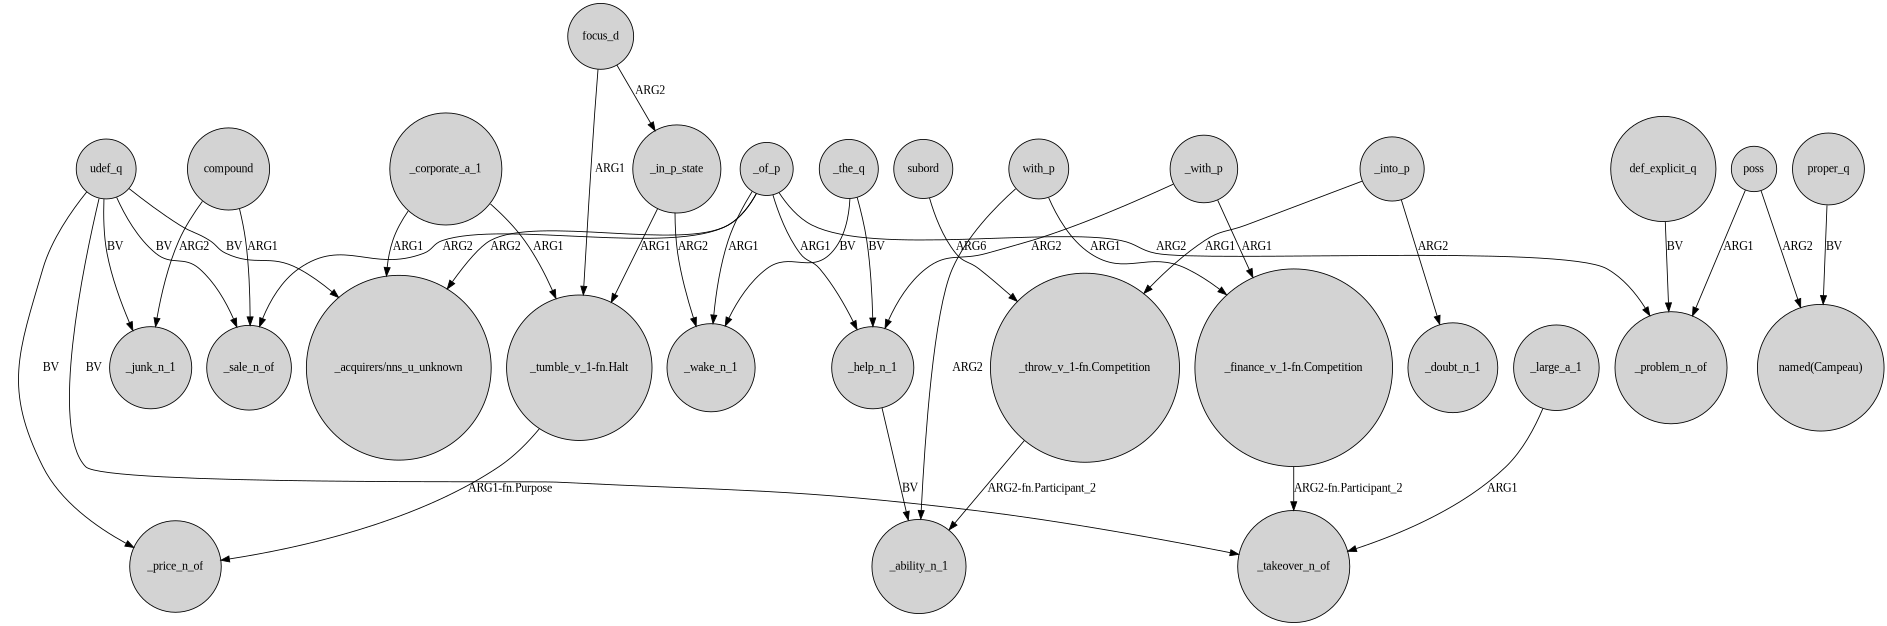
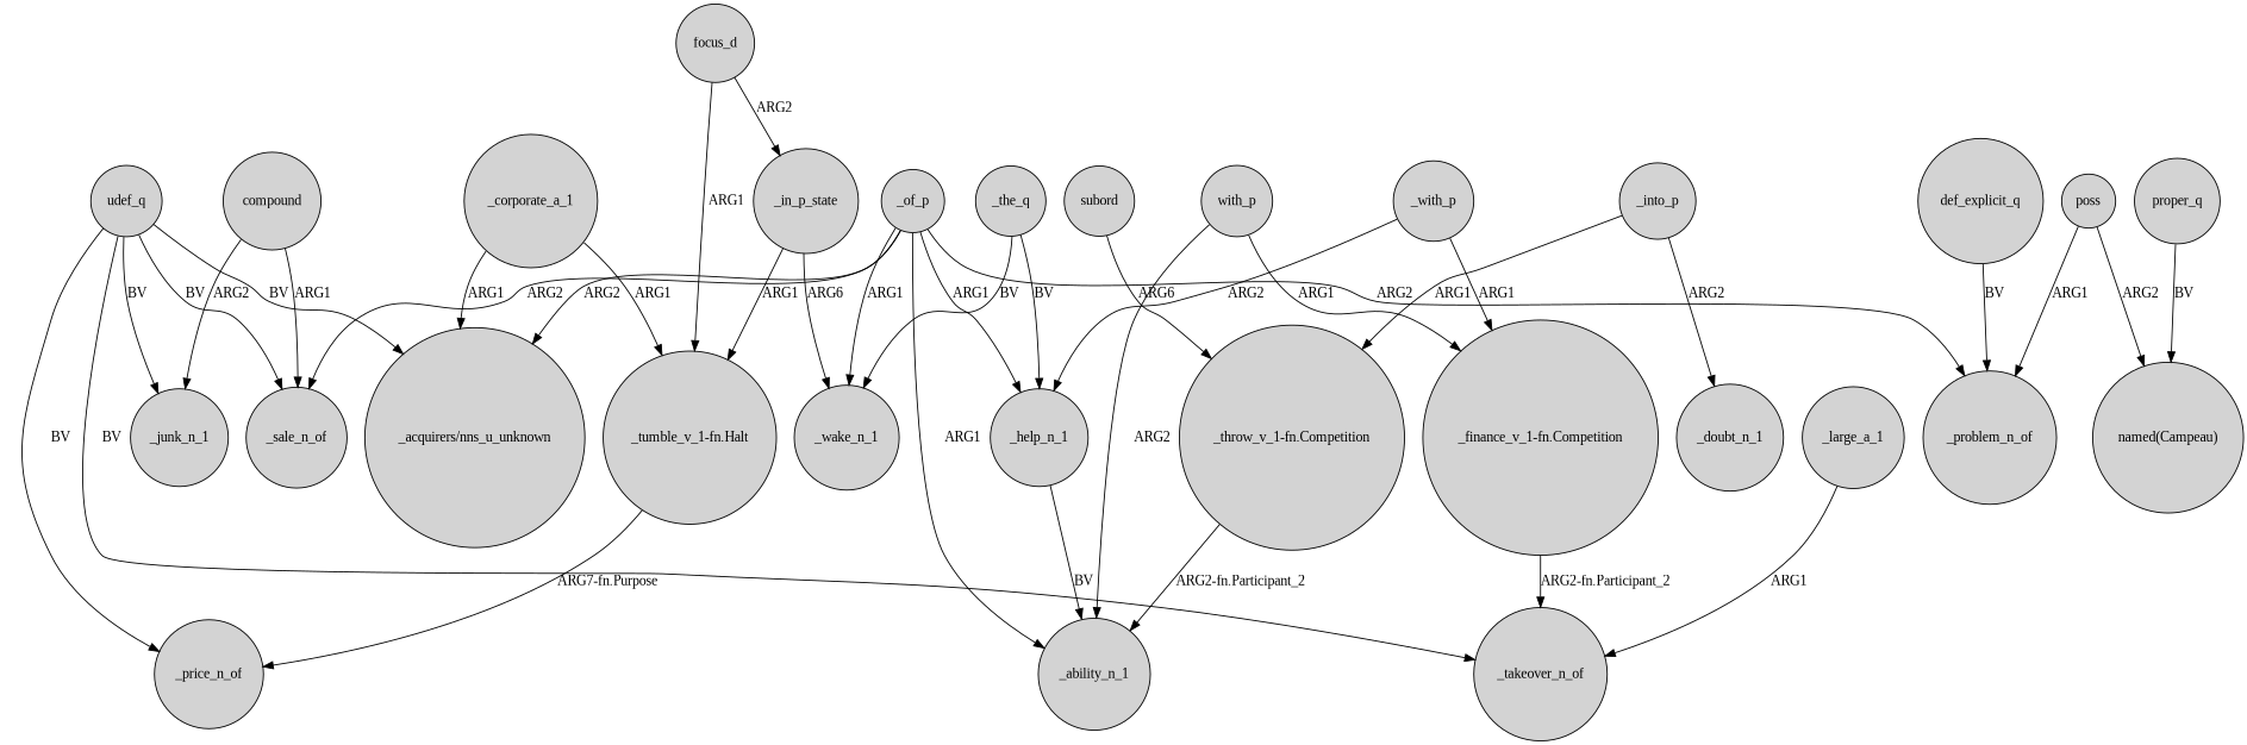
  digraph {
    fontname="Liberation Serif"
    node [fontname="Liberation Serif" shape=circle style=filled]
    edge [fontname="Liberation Serif"]
    udef_q
    "_acquirers/nns_u_unknown"
    _price_n_of
    _sale_n_of
    _takeover_n_of
    _junk_n_1
    focus_d
    _in_p_state
    "_tumble_v_1-fn.Halt"
    _wake_n_1
    poss
    "named(Campeau)"
    _problem_n_of
    proper_q
    _the_q
    _help_n_1
    _ability_n_1
    subord
    "_throw_v_1-fn.Competition"
    compound
    _of_p
    _large_a_1
    _into_p
    _doubt_n_1
    def_explicit_q
    with_p
    "_finance_v_1-fn.Competition"
    _corporate_a_1
    _with_p
    udef_q -> "_acquirers/nns_u_unknown" [label=BV]
    udef_q -> _price_n_of [label=BV]
    udef_q -> _sale_n_of [label=BV]
    udef_q -> _takeover_n_of [label=BV]
    udef_q -> _junk_n_1 [label=BV]
    focus_d -> _in_p_state [label=ARG2]
    focus_d -> "_tumble_v_1-fn.Halt" [label=ARG1]
    _in_p_state -> "_tumble_v_1-fn.Halt" [label=ARG1]
-   _in_p_state -> _wake_n_1 [label=ARG2]
-   "_tumble_v_1-fn.Halt" -> _price_n_of [label="ARG1-fn.Purpose"]
+   _in_p_state -> _wake_n_1 [label=ARG6]
+   "_tumble_v_1-fn.Halt" -> _price_n_of [label="ARG7-fn.Purpose"]
    poss -> "named(Campeau)" [label=ARG2]
    poss -> _problem_n_of [label=ARG1]
    proper_q -> "named(Campeau)" [label=BV]
    _the_q -> _wake_n_1 [label=BV]
    _the_q -> _help_n_1 [label=BV]
    _help_n_1 -> _ability_n_1 [label=BV]
    subord -> "_throw_v_1-fn.Competition" [label=ARG6]
    "_throw_v_1-fn.Competition" -> _ability_n_1 [label="ARG2-fn.Participant_2"]
    compound -> _sale_n_of [label=ARG1]
    compound -> _junk_n_1 [label=ARG2]
    _of_p -> "_acquirers/nns_u_unknown" [label=ARG2]
    _of_p -> _sale_n_of [label=ARG2]
    _of_p -> _wake_n_1 [label=ARG1]
    _of_p -> _problem_n_of [label=ARG2]
    _of_p -> _help_n_1 [label=ARG1]
+   _of_p -> _ability_n_1 [label=ARG1]
    _large_a_1 -> _takeover_n_of [label=ARG1]
    _into_p -> "_throw_v_1-fn.Competition" [label=ARG1]
    _into_p -> _doubt_n_1 [label=ARG2]
    def_explicit_q -> _problem_n_of [label=BV]
    with_p -> _ability_n_1 [label=ARG2]
    with_p -> "_finance_v_1-fn.Competition" [label=ARG1]
    "_finance_v_1-fn.Competition" -> _takeover_n_of [label="ARG2-fn.Participant_2"]
    _corporate_a_1 -> "_acquirers/nns_u_unknown" [label=ARG1]
    _corporate_a_1 -> "_tumble_v_1-fn.Halt" [label=ARG1]
    _with_p -> _help_n_1 [label=ARG2]
    _with_p -> "_finance_v_1-fn.Competition" [label=ARG1]
  }
